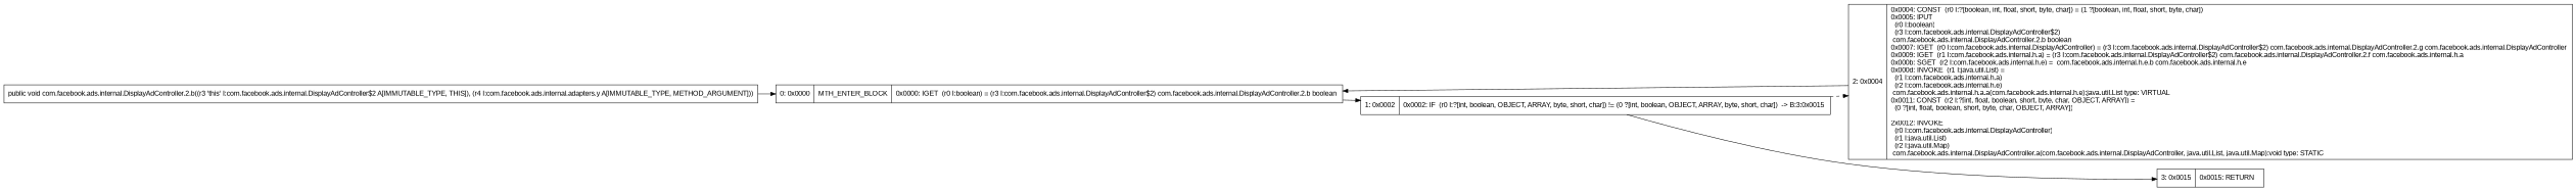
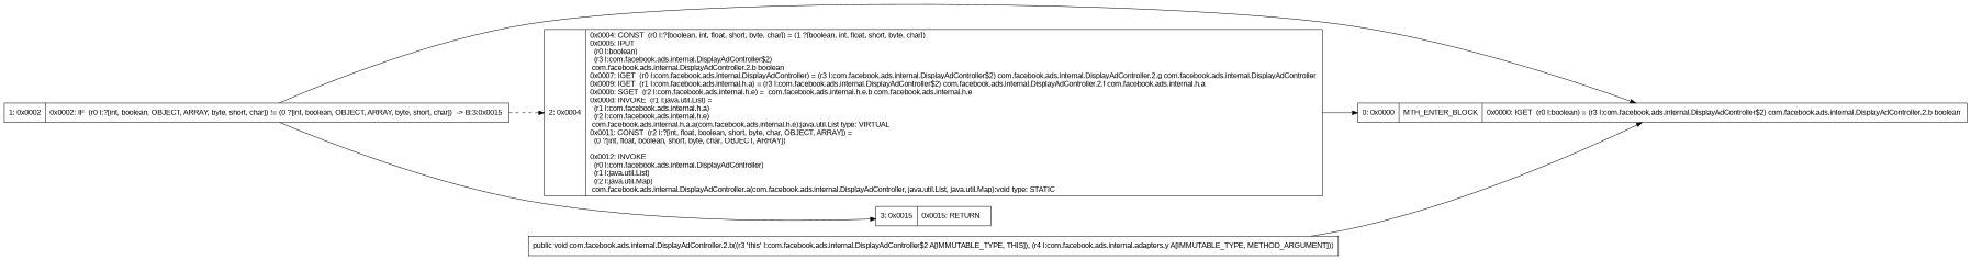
  digraph {
    fontname="Liberation Sans"
    rankdir=LR
    node [fontname="Liberation Sans" shape=record]
    edge [fontname="Liberation Sans"]
    n1 [label="{0\:\ 0x0000|MTH_ENTER_BLOCK\l|0x0000: IGET  (r0 I:boolean) = (r3 I:com.facebook.ads.internal.DisplayAdController$2) com.facebook.ads.internal.DisplayAdController.2.b boolean \l}"]
    n2 [label="{1\:\ 0x0002|0x0002: IF  (r0 I:?[int, boolean, OBJECT, ARRAY, byte, short, char]) != (0 ?[int, boolean, OBJECT, ARRAY, byte, short, char])  \-\> B:3:0x0015 \l}"]
-   n3 [label="{2\:\ 0x0004|0x0004: CONST  (r0 I:?[boolean, int, float, short, byte, char]) = (1 ?[boolean, int, float, short, byte, char]) \l0x0005: IPUT  \l  (r0 I:boolean)\l  (r3 I:com.facebook.ads.internal.DisplayAdController$2)\l com.facebook.ads.internal.DisplayAdController.2.b boolean \l0x0007: IGET  (r0 I:com.facebook.ads.internal.DisplayAdController) = (r3 I:com.facebook.ads.internal.DisplayAdController$2) com.facebook.ads.internal.DisplayAdController.2.g com.facebook.ads.internal.DisplayAdController \l0x0009: IGET  (r1 I:com.facebook.ads.internal.h.a) = (r3 I:com.facebook.ads.internal.DisplayAdController$2) com.facebook.ads.internal.DisplayAdController.2.f com.facebook.ads.internal.h.a \l0x000b: SGET  (r2 I:com.facebook.ads.internal.h.e) =  com.facebook.ads.internal.h.e.b com.facebook.ads.internal.h.e \l0x000d: INVOKE  (r1 I:java.util.List) = \l  (r1 I:com.facebook.ads.internal.h.a)\l  (r2 I:com.facebook.ads.internal.h.e)\l com.facebook.ads.internal.h.a.a(com.facebook.ads.internal.h.e):java.util.List type: VIRTUAL \l0x0011: CONST  (r2 I:?[int, float, boolean, short, byte, char, OBJECT, ARRAY]) = \l  (0 ?[int, float, boolean, short, byte, char, OBJECT, ARRAY])\l \l2x0012: INVOKE  \l  (r0 I:com.facebook.ads.internal.DisplayAdController)\l  (r1 I:java.util.List)\l  (r2 I:java.util.Map)\l com.facebook.ads.internal.DisplayAdController.a(com.facebook.ads.internal.DisplayAdController, java.util.List, java.util.Map):void type: STATIC \l}"]
+   n3 [label="{2\:\ 0x0004|0x0004: CONST  (r0 I:?[boolean, int, float, short, byte, char]) = (1 ?[boolean, int, float, short, byte, char]) \l0x0005: IPUT  \l  (r0 I:boolean)\l  (r3 I:com.facebook.ads.internal.DisplayAdController$2)\l com.facebook.ads.internal.DisplayAdController.2.b boolean \l0x0007: IGET  (r0 I:com.facebook.ads.internal.DisplayAdController) = (r3 I:com.facebook.ads.internal.DisplayAdController$2) com.facebook.ads.internal.DisplayAdController.2.g com.facebook.ads.internal.DisplayAdController \l0x0009: IGET  (r1 I:com.facebook.ads.internal.h.a) = (r3 I:com.facebook.ads.internal.DisplayAdController$2) com.facebook.ads.internal.DisplayAdController.2.f com.facebook.ads.internal.h.a \l0x000b: SGET  (r2 I:com.facebook.ads.internal.h.e) =  com.facebook.ads.internal.h.e.b com.facebook.ads.internal.h.e \l0x000d: INVOKE  (r1 I:java.util.List) = \l  (r1 I:com.facebook.ads.internal.h.a)\l  (r2 I:com.facebook.ads.internal.h.e)\l com.facebook.ads.internal.h.a.a(com.facebook.ads.internal.h.e):java.util.List type: VIRTUAL \l0x0011: CONST  (r2 I:?[int, float, boolean, short, byte, char, OBJECT, ARRAY]) = \l  (0 ?[int, float, boolean, short, byte, char, OBJECT, ARRAY])\l \l0x0012: INVOKE  \l  (r0 I:com.facebook.ads.internal.DisplayAdController)\l  (r1 I:java.util.List)\l  (r2 I:java.util.Map)\l com.facebook.ads.internal.DisplayAdController.a(com.facebook.ads.internal.DisplayAdController, java.util.List, java.util.Map):void type: STATIC \l}"]
    n4 [label="{3\:\ 0x0015|0x0015: RETURN   \l}"]
    n5 [label="{public void com.facebook.ads.internal.DisplayAdController.2.b((r3 'this' I:com.facebook.ads.internal.DisplayAdController$2 A[IMMUTABLE_TYPE, THIS]), (r4 I:com.facebook.ads.internal.adapters.y A[IMMUTABLE_TYPE, METHOD_ARGUMENT])) }"]
-   n1 -> n2
+   n2 -> n1
    n2 -> n3 [style=dashed]
    n2 -> n4
    n3 -> n1
    n5 -> n1
  }
